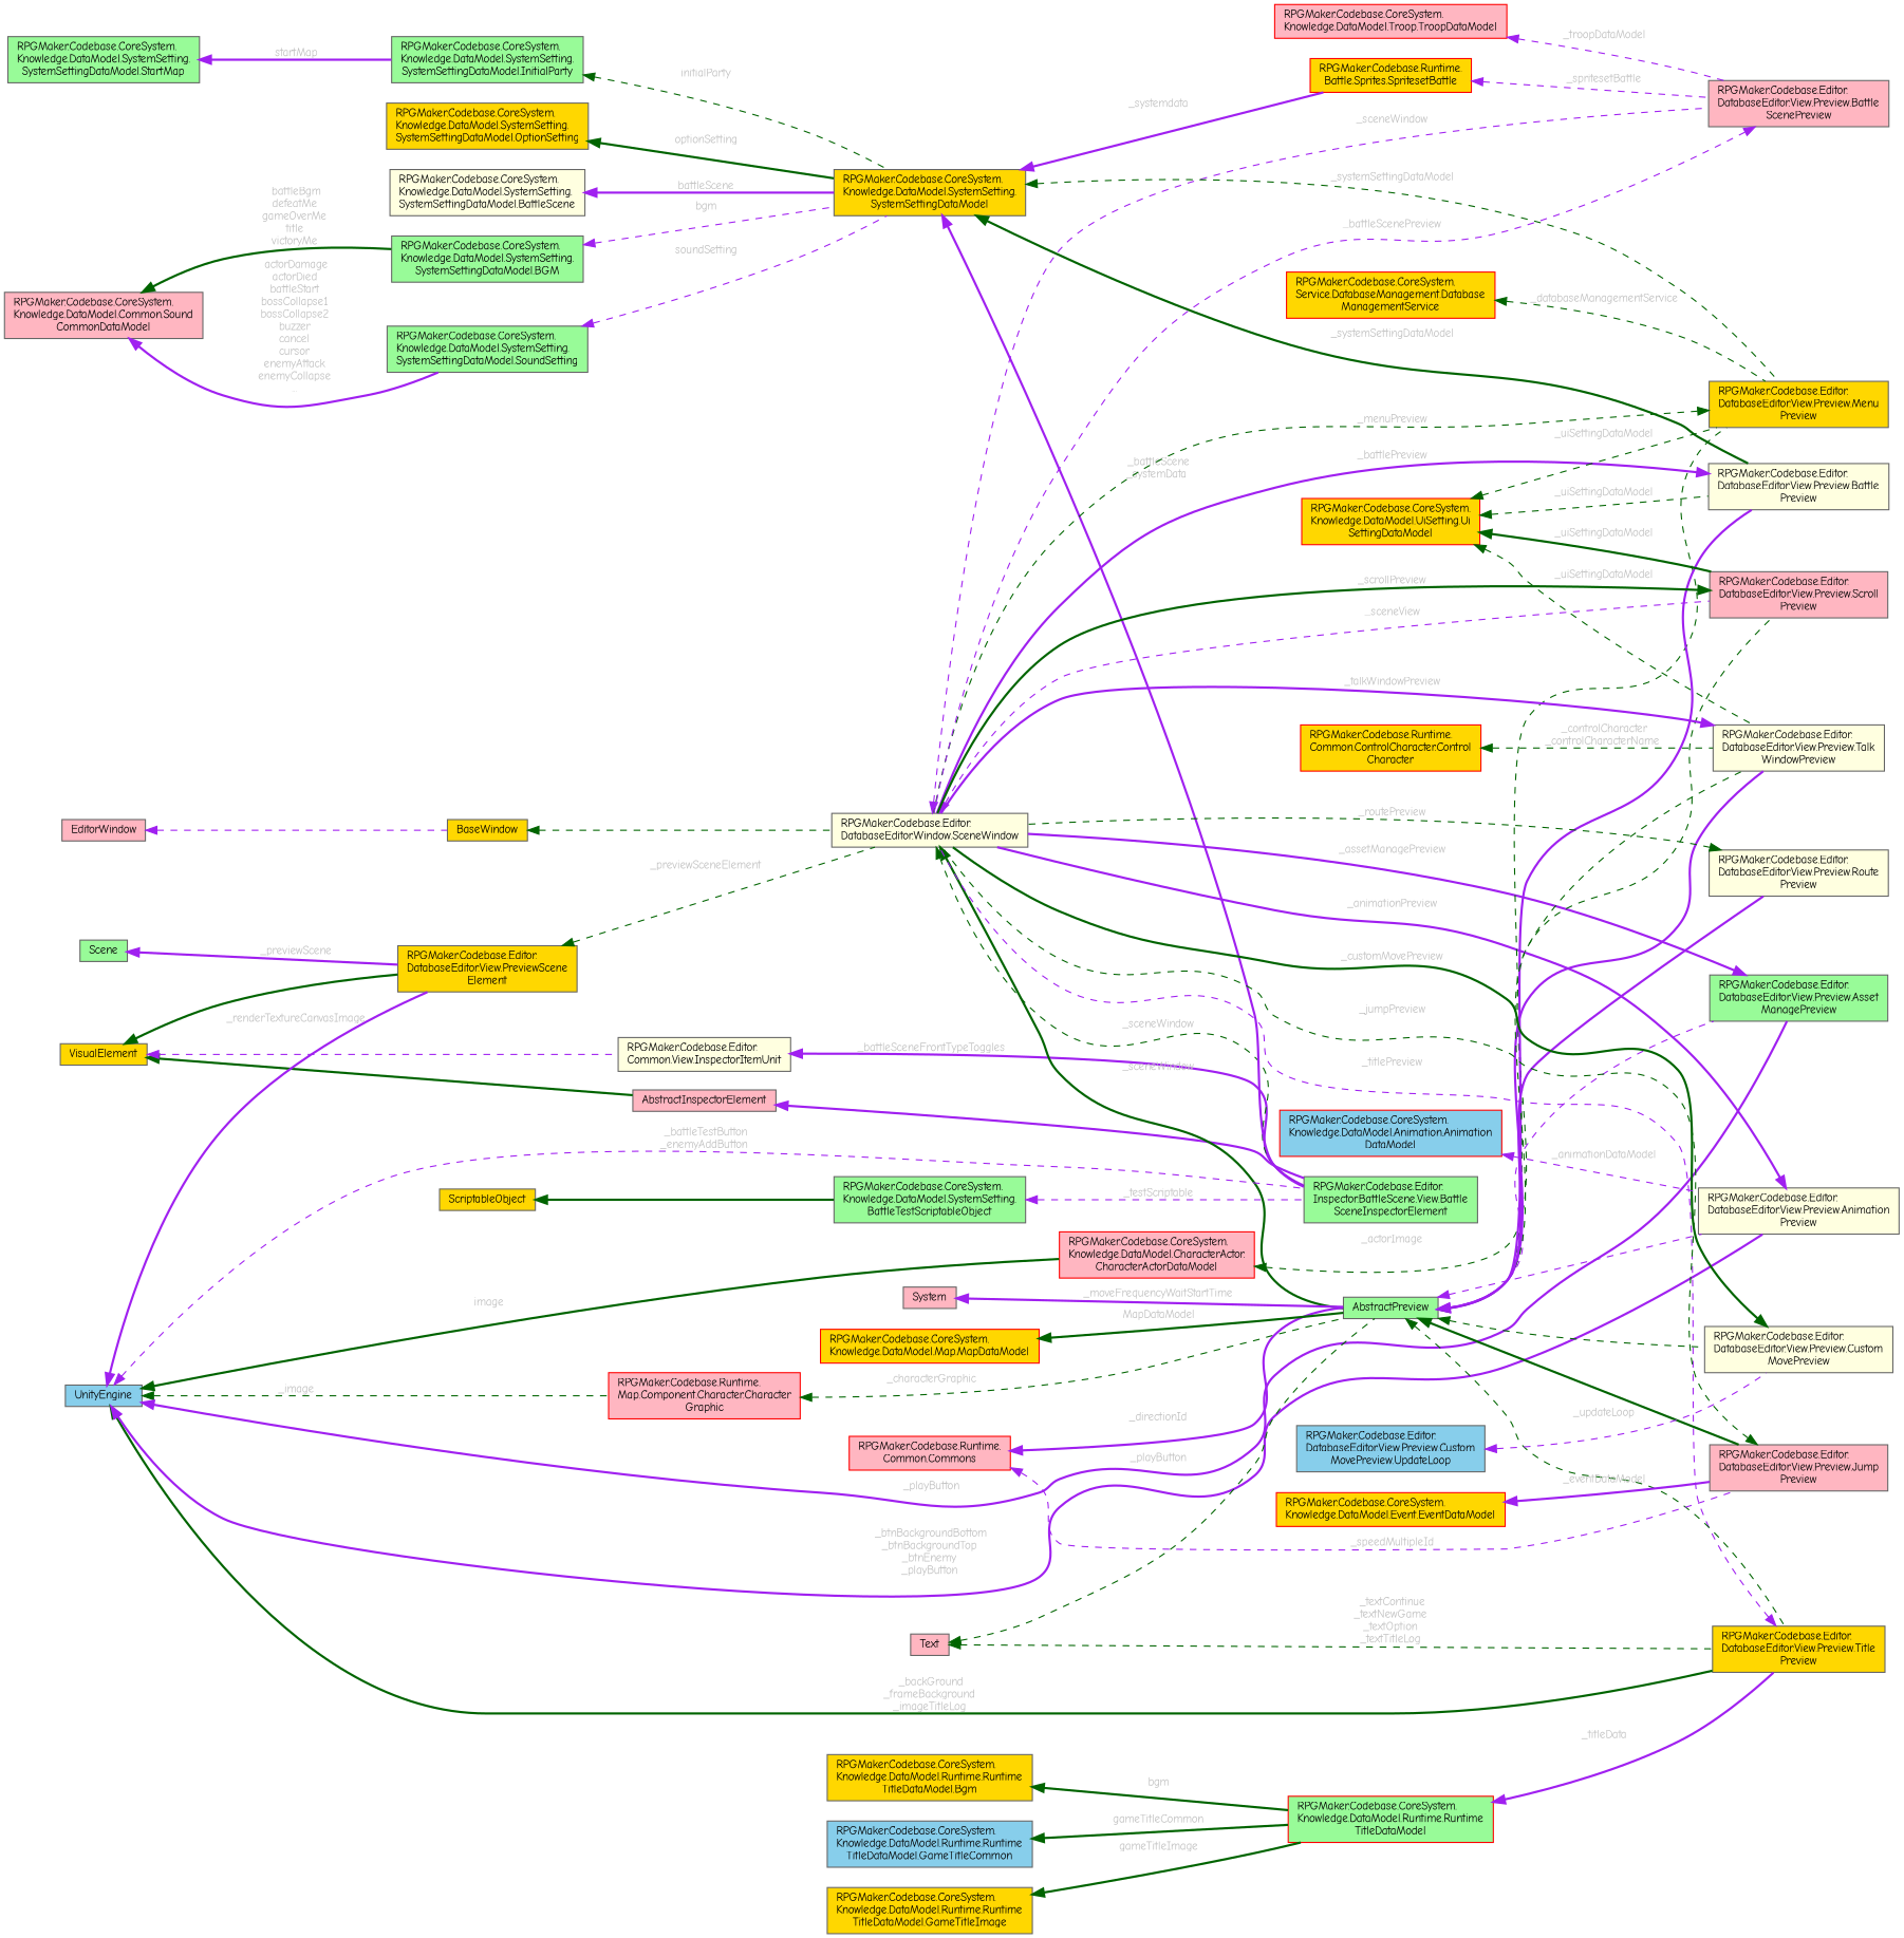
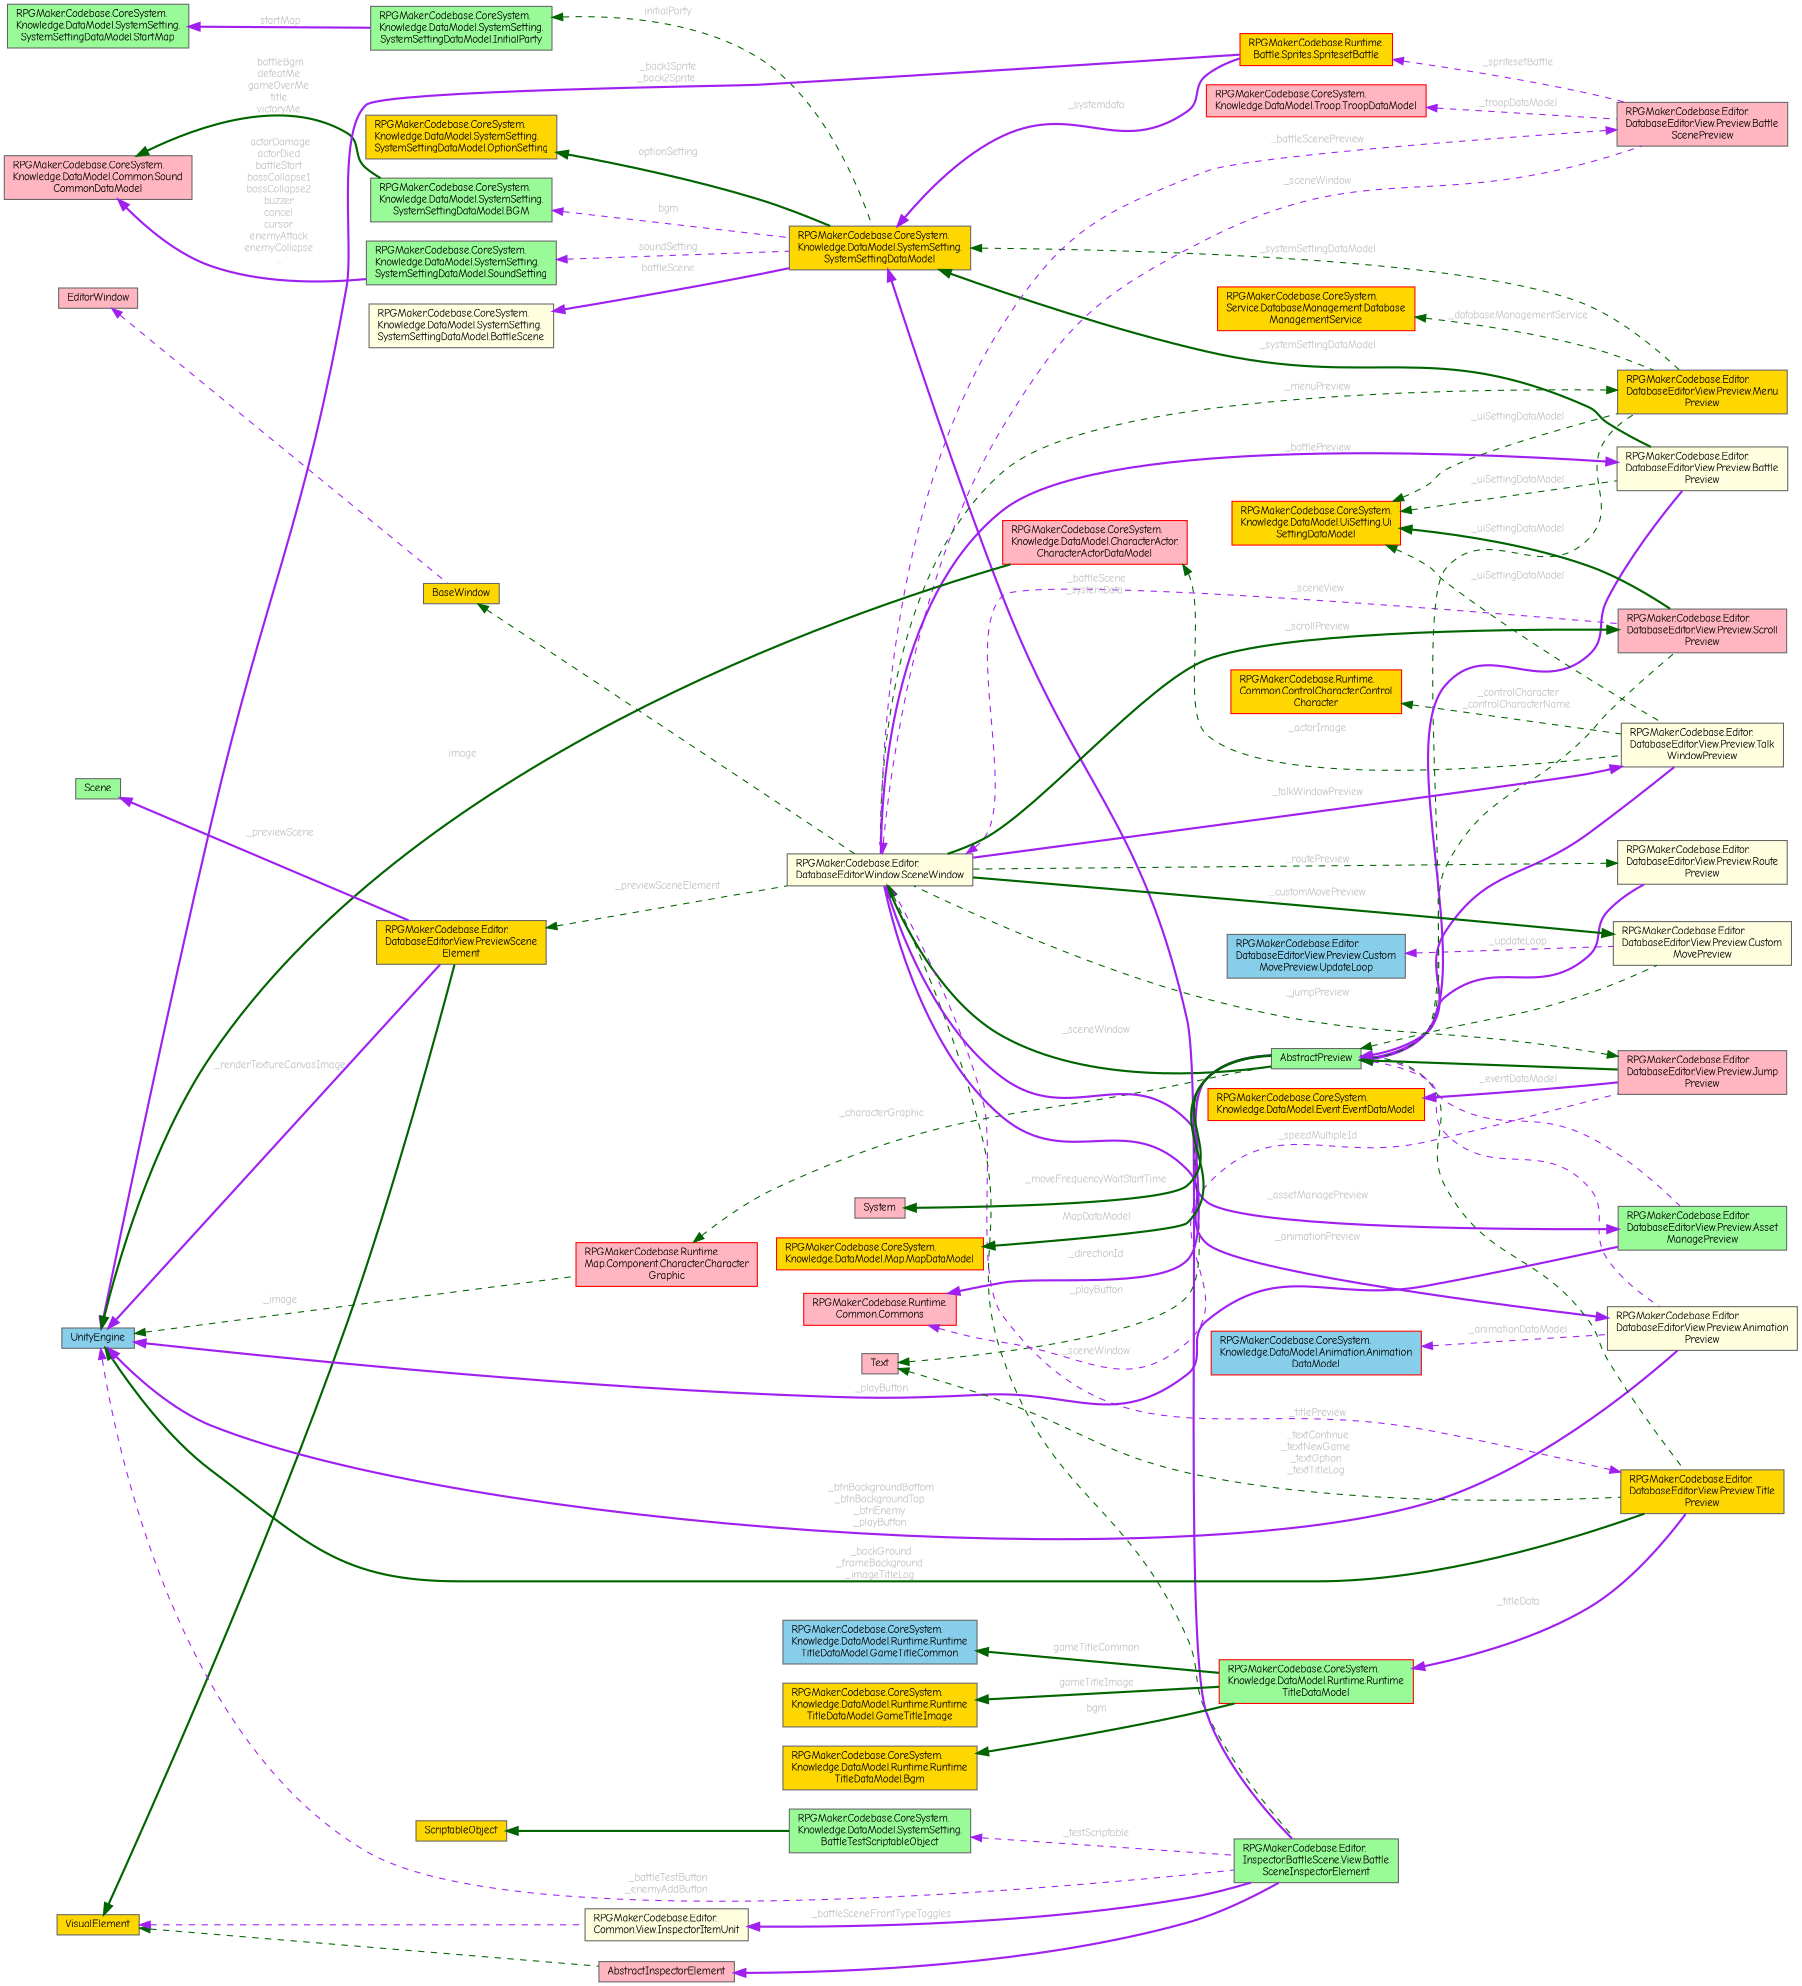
  digraph {
    fontname="Comic Neue"
    rankdir=LR
    node [color=gray40 fillcolor=gold fontname="Comic Neue" fontsize=10 shape=box style=filled]
    edge [color=darkgreen dir=back fontname="Comic Neue" fontsize=10 labelfontname=Helvetica labelfontsize=10 style=bold fontcolor=grey]
    n1 [fillcolor=palegreen fontcolor=black height=0.2 label="RPGMaker.Codebase.Editor.\lInspector.BattleScene.View.Battle\lSceneInspectorElement" width=0.4]
    n2 [fillcolor=lightpink height=0.2 label=AbstractInspectorElement width=0.4]
    n3 [height=0.2 label=VisualElement width=0.4]
    n4 [fillcolor=lightyellow height=0.2 label="RPGMaker.Codebase.Editor.\lCommon.View.InspectorItemUnit" width=0.4]
    n5 [height=0.2 label="RPGMaker.Codebase.Editor.\lDatabaseEditor.View.PreviewScene\lElement" width=0.4]
    n6 [fillcolor=lightyellow height=0.2 label="RPGMaker.Codebase.Editor.\lDatabaseEditor.Window.SceneWindow" width=0.4]
    n7 [height=0.2 label="RPGMaker.Codebase.CoreSystem.\lKnowledge.DataModel.SystemSetting.\lSystemSettingDataModel" width=0.4]
    n8 [height=0.2 label="RPGMaker.Codebase.Editor.\lDatabaseEditor.View.Preview.Menu\lPreview" width=0.4]
    n9 [fillcolor=lightyellow height=0.2 label="RPGMaker.Codebase.Editor.\lDatabaseEditor.View.Preview.Battle\lPreview" width=0.4]
    n10 [color=red height=0.2 label="RPGMaker.Codebase.Runtime.\lBattle.Sprites.SpritesetBattle" width=0.4]
    n11 [fillcolor=lightpink height=0.2 label="RPGMaker.Codebase.Editor.\lDatabaseEditor.View.Preview.Battle\lScenePreview" width=0.4]
    n12 [fillcolor=lightyellow height=0.2 label="RPGMaker.Codebase.CoreSystem.\lKnowledge.DataModel.SystemSetting.\lSystemSettingDataModel.BattleScene" width=0.4]
    n13 [fillcolor=palegreen height=0.2 label="RPGMaker.Codebase.CoreSystem.\lKnowledge.DataModel.SystemSetting.\lSystemSettingDataModel.BGM" width=0.4]
    n14 [fillcolor=lightpink height=0.2 label="RPGMaker.Codebase.CoreSystem.\lKnowledge.DataModel.Common.Sound\lCommonDataModel" width=0.4]
    n15 [fillcolor=palegreen height=0.2 label="RPGMaker.Codebase.CoreSystem.\lKnowledge.DataModel.SystemSetting.\lSystemSettingDataModel.SoundSetting" width=0.4]
    n16 [fillcolor=palegreen height=0.2 label="RPGMaker.Codebase.CoreSystem.\lKnowledge.DataModel.SystemSetting.\lSystemSettingDataModel.InitialParty" width=0.4]
    n17 [fillcolor=palegreen height=0.2 label="RPGMaker.Codebase.CoreSystem.\lKnowledge.DataModel.SystemSetting.\lSystemSettingDataModel.StartMap" width=0.4]
    n18 [height=0.2 label="RPGMaker.Codebase.CoreSystem.\lKnowledge.DataModel.SystemSetting.\lSystemSettingDataModel.OptionSetting" width=0.4]
    n19 [fillcolor=palegreen height=0.2 label="RPGMaker.Codebase.CoreSystem.\lKnowledge.DataModel.SystemSetting.\lBattleTestScriptableObject" width=0.4]
    n20 [height=0.2 label=ScriptableObject width=0.4]
    n21 [fillcolor=skyblue height=0.2 label=UnityEngine width=0.4]
    n22 [height=0.2 label="RPGMaker.Codebase.Editor.\lDatabaseEditor.View.Preview.Title\lPreview" width=0.4]
    n23 [color=red fillcolor=lightpink height=0.2 label="RPGMaker.Codebase.Runtime.\lMap.Component.Character.Character\lGraphic" width=0.4]
    n24 [fillcolor=palegreen height=0.2 label="RPGMaker.Codebase.Editor.\lDatabaseEditor.View.Preview.Asset\lManagePreview" width=0.4]
    n25 [color=red fillcolor=lightpink height=0.2 label="RPGMaker.Codebase.CoreSystem.\lKnowledge.DataModel.CharacterActor.\lCharacterActorDataModel" width=0.4]
    n26 [fillcolor=lightyellow height=0.2 label="RPGMaker.Codebase.Editor.\lDatabaseEditor.View.Preview.Animation\lPreview" width=0.4]
    n27 [fillcolor=palegreen height=0.2 label=AbstractPreview width=0.4]
    n28 [fillcolor=lightyellow height=0.2 label="RPGMaker.Codebase.Editor.\lDatabaseEditor.View.Preview.Talk\lWindowPreview" width=0.4]
    n29 [fillcolor=lightpink height=0.2 label="RPGMaker.Codebase.Editor.\lDatabaseEditor.View.Preview.Scroll\lPreview" width=0.4]
    n30 [fillcolor=lightpink height=0.2 label="RPGMaker.Codebase.Editor.\lDatabaseEditor.View.Preview.Jump\lPreview" width=0.4]
    n31 [fillcolor=lightyellow height=0.2 label="RPGMaker.Codebase.Editor.\lDatabaseEditor.View.Preview.Route\lPreview" width=0.4]
    n32 [fillcolor=lightyellow height=0.2 label="RPGMaker.Codebase.Editor.\lDatabaseEditor.View.Preview.Custom\lMovePreview" width=0.4]
    n33 [height=0.2 label=BaseWindow width=0.4]
    n34 [fillcolor=lightpink height=0.2 label=EditorWindow width=0.4]
    n35 [fillcolor=lightpink height=0.2 label=Text width=0.4]
    n36 [color=red fillcolor=lightpink height=0.2 label="RPGMaker.Codebase.Runtime.\lCommon.Commons" width=0.4]
    n37 [fillcolor=lightpink height=0.2 label=System width=0.4]
    n38 [color=red height=0.2 label="RPGMaker.Codebase.CoreSystem.\lKnowledge.DataModel.Map.MapDataModel" width=0.4]
    n39 [color=red fillcolor=palegreen height=0.2 label="RPGMaker.Codebase.CoreSystem.\lKnowledge.DataModel.Runtime.Runtime\lTitleDataModel" width=0.4]
    n40 [height=0.2 label="RPGMaker.Codebase.CoreSystem.\lKnowledge.DataModel.Runtime.Runtime\lTitleDataModel.Bgm" width=0.4]
    n41 [fillcolor=skyblue height=0.2 label="RPGMaker.Codebase.CoreSystem.\lKnowledge.DataModel.Runtime.Runtime\lTitleDataModel.GameTitleCommon" width=0.4]
    n42 [height=0.2 label="RPGMaker.Codebase.CoreSystem.\lKnowledge.DataModel.Runtime.Runtime\lTitleDataModel.GameTitleImage" width=0.4]
    n43 [color=red height=0.2 label="RPGMaker.Codebase.CoreSystem.\lService.DatabaseManagement.Database\lManagementService" width=0.4]
    n44 [color=red height=0.2 label="RPGMaker.Codebase.CoreSystem.\lKnowledge.DataModel.UiSetting.Ui\lSettingDataModel" width=0.4]
    n45 [color=red fillcolor=lightpink height=0.2 label="RPGMaker.Codebase.CoreSystem.\lKnowledge.DataModel.Troop.TroopDataModel" width=0.4]
    n46 [color=red height=0.2 label="RPGMaker.Codebase.Runtime.\lCommon.ControlCharacter.Control\lCharacter" width=0.4]
    n47 [color=red height=0.2 label="RPGMaker.Codebase.CoreSystem.\lKnowledge.DataModel.Event.EventDataModel" width=0.4]
    n48 [color=red fillcolor=skyblue height=0.2 label="RPGMaker.Codebase.CoreSystem.\lKnowledge.DataModel.Animation.Animation\lDataModel" width=0.4]
    n49 [fillcolor=skyblue height=0.2 label="RPGMaker.Codebase.Editor.\lDatabaseEditor.View.Preview.Custom\lMovePreview.UpdateLoop" width=0.4]
    n50 [fillcolor=palegreen height=0.2 label=Scene width=0.4]
    n2 -> n1 [color=purple fontcolor=""]
-   n3 -> n2 [fontcolor=""]
+   n3 -> n2 [style=dashed fontcolor=""]
    n3 -> n4 [color=purple style=dashed fontcolor=""]
    n3 -> n5 [fontcolor=""]
    n4 -> n1 [color=purple label=" _battleSceneFrontTypeToggles"]
    n5 -> n6 [label=" _previewSceneElement" style=dashed]
    n6 -> n1 [label=" _sceneWindow" style=dashed]
    n6 -> n11 [color=purple label=" _sceneWindow" style=dashed]
    n6 -> n27 [label=" _sceneWindow"]
    n6 -> n29 [color=purple label=" _sceneView" style=dashed]
    n7 -> n1 [color=purple label=" _battleScene\n_systemData"]
    n7 -> n8 [label=" _systemSettingDataModel" style=dashed]
    n7 -> n9 [label=" _systemSettingDataModel"]
    n7 -> n10 [color=purple label=" _systemdata"]
    n8 -> n6 [label=" _menuPreview" style=dashed]
    n9 -> n6 [color=purple label=" _battlePreview"]
    n10 -> n11 [color=purple label=" _spritesetBattle" style=dashed]
    n11 -> n6 [color=purple label=" _battleScenePreview" style=dashed]
    n12 -> n7 [color=purple label=" battleScene"]
    n13 -> n7 [color=purple label=" bgm" style=dashed]
    n14 -> n13 [label=" battleBgm\ndefeatMe\ngameOverMe\ntitle\nvictoryMe"]
    n14 -> n15 [color=purple label=" actorDamage\nactorDied\nbattleStart\nbossCollapse1\nbossCollapse2\nbuzzer\ncancel\ncursor\nenemyAttack\nenemyCollapse\n..."]
    n15 -> n7 [color=purple label=" soundSetting" style=dashed]
    n16 -> n7 [label=" initialParty" style=dashed]
    n17 -> n16 [color=purple label=" startMap"]
    n18 -> n7 [label=" optionSetting"]
    n19 -> n1 [color=purple label=" _testScriptable" style=dashed]
    n20 -> n19 [fontcolor=""]
    n21 -> n1 [color=purple label=" _battleTestButton\n_enemyAddButton" style=dashed]
    n21 -> n5 [color=purple label=" _renderTextureCanvasImage"]
+   n21 -> n10 [color=purple label=" _back1Sprite\n_back2Sprite"]
    n21 -> n22 [label=" _backGround\n_frameBackground\n_imageTitleLog"]
    n21 -> n23 [label=" _image" style=dashed]
    n21 -> n24 [color=purple label=" _playButton"]
    n21 -> n25 [label=" image"]
    n21 -> n26 [color=purple label=" _btnBackgroundBottom\n_btnBackgroundTop\n_btnEnemy\n_playButton"]
    n22 -> n6 [color=purple label=" _titlePreview" style=dashed]
    n23 -> n27 [label=" _characterGraphic" style=dashed]
    n24 -> n6 [color=purple label=" _assetManagePreview"]
    n25 -> n28 [label=" _actorImage" style=dashed]
    n26 -> n6 [color=purple label=" _animationPreview"]
    n27 -> n8 [style=dashed fontcolor=""]
    n27 -> n9 [color=purple fontcolor=""]
    n27 -> n22 [style=dashed fontcolor=""]
    n27 -> n24 [color=purple style=dashed fontcolor=""]
    n27 -> n26 [color=purple style=dashed fontcolor=""]
    n27 -> n28 [color=purple fontcolor=""]
    n27 -> n29 [style=dashed fontcolor=""]
    n27 -> n30 [fontcolor=""]
    n27 -> n31 [color=purple fontcolor=""]
    n27 -> n32 [style=dashed fontcolor=""]
    n28 -> n6 [color=purple label=" _talkWindowPreview"]
    n29 -> n6 [label=" _scrollPreview"]
    n30 -> n6 [label=" _jumpPreview" style=dashed]
    n31 -> n6 [label=" _routePreview" style=dashed]
    n32 -> n6 [label=" _customMovePreview"]
    n33 -> n6 [style=dashed fontcolor=""]
    n34 -> n33 [color=purple style=dashed fontcolor=""]
    n35 -> n22 [label=" _textContinue\n_textNewGame\n_textOption\n_textTitleLog" style=dashed]
    n35 -> n27 [label=" _playButton" style=dashed]
    n36 -> n27 [color=purple label=" _directionId"]
    n36 -> n30 [color=purple label=" _speedMultipleId" style=dashed]
-   n37 -> n27 [color=purple label=" _moveFrequencyWaitStartTime"]
+   n37 -> n27 [label=" _moveFrequencyWaitStartTime"]
    n38 -> n27 [label=" MapDataModel"]
    n39 -> n22 [color=purple label=" _titleData"]
    n40 -> n39 [label=" bgm"]
    n41 -> n39 [label=" gameTitleCommon"]
    n42 -> n39 [label=" gameTitleImage"]
    n43 -> n8 [label=" _databaseManagementService" style=dashed]
    n44 -> n8 [label=" _uiSettingDataModel" style=dashed]
    n44 -> n9 [label=" _uiSettingDataModel" style=dashed]
    n44 -> n28 [label=" _uiSettingDataModel" style=dashed]
    n44 -> n29 [label=" _uiSettingDataModel"]
    n45 -> n11 [color=purple label=" _troopDataModel" style=dashed]
    n46 -> n28 [label=" _controlCharacter\n_controlCharacterName" style=dashed]
    n47 -> n30 [color=purple label=" _eventDataModel"]
    n48 -> n26 [color=purple label=" _animationDataModel" style=dashed]
    n49 -> n32 [color=purple label=" _updateLoop" style=dashed]
    n50 -> n5 [color=purple label=" _previewScene"]
  }
